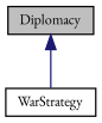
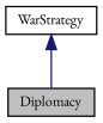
  digraph {
    fontname="EB Garamond"
    node [color=black fontname="EB Garamond" fontsize=10 shape=record style=filled]
    n1 [fillcolor=grey75 fontcolor=black height=0.2 label=Diplomacy width=0.4]
    n2 [fillcolor=white height=0.2 label=WarStrategy width=0.4]
-   n1 -> n2 [color=midnightblue dir=back fontname="EB Garamond" fontsize=10 labelfontname=Helvetica labelfontsize=10 style=solid]
+   n2 -> n1 [color=midnightblue dir=back fontname="EB Garamond" fontsize=10 labelfontname=Helvetica labelfontsize=10 style=solid]
  }
